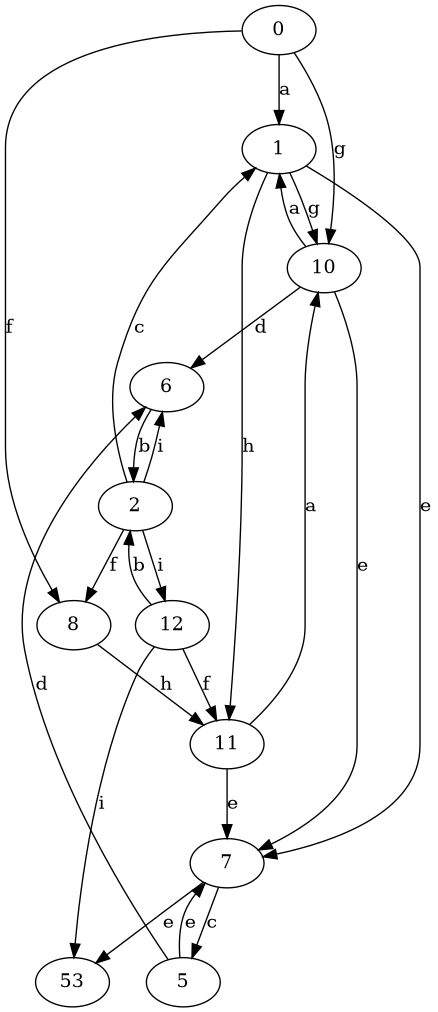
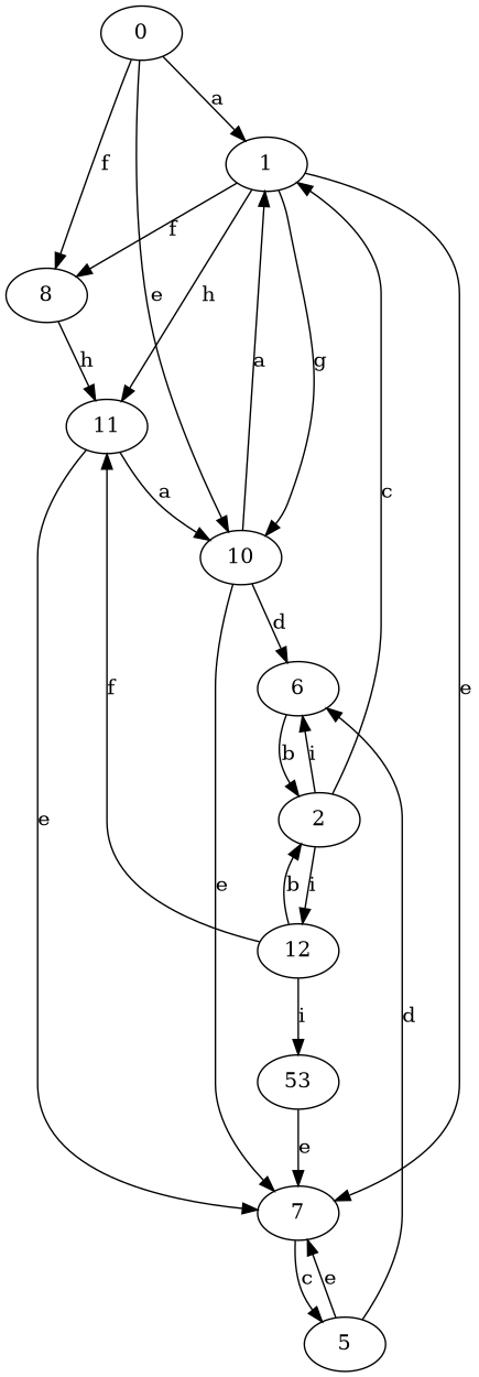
  strict digraph {
    0
    1
    8
    10
    7
    11
    6
    5
    2
    12
    n11 [label=53]
    0 -> 1 [label=a]
    0 -> 8 [label=f]
-   0 -> 10 [label=g]
-   2 -> 8 [label=f]
+   0 -> 10 [label=e]
+   1 -> 8 [label=f]
    1 -> 10 [label=g]
    1 -> 7 [label=e]
    1 -> 11 [label=h]
    8 -> 11 [label=h]
    10 -> 1 [label=a]
    10 -> 7 [label=e]
    10 -> 6 [label=d]
    7 -> 5 [label=c]
    11 -> 10 [label=a]
    11 -> 7 [label=e]
    6 -> 2 [label=b]
    5 -> 7 [label=e]
    5 -> 6 [label=d]
    2 -> 1 [label=c]
    2 -> 6 [label=i]
    2 -> 12 [label=i]
    12 -> 11 [label=f]
    12 -> 2 [label=b]
    12 -> n11 [label=i]
-   7 -> n11 [label=e]
+   n11 -> 7 [label=e]
  }
